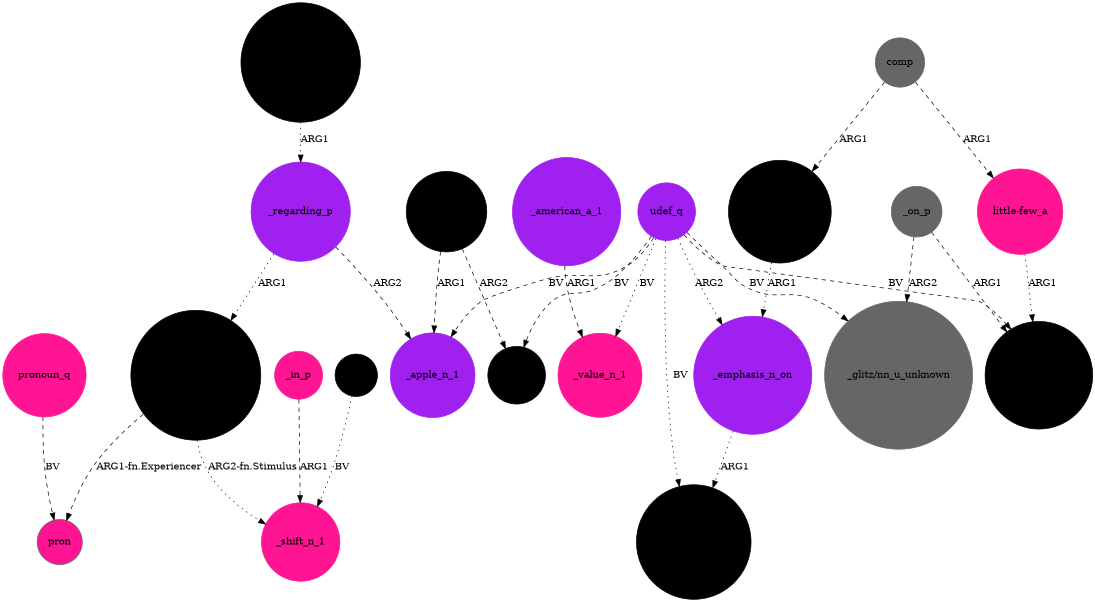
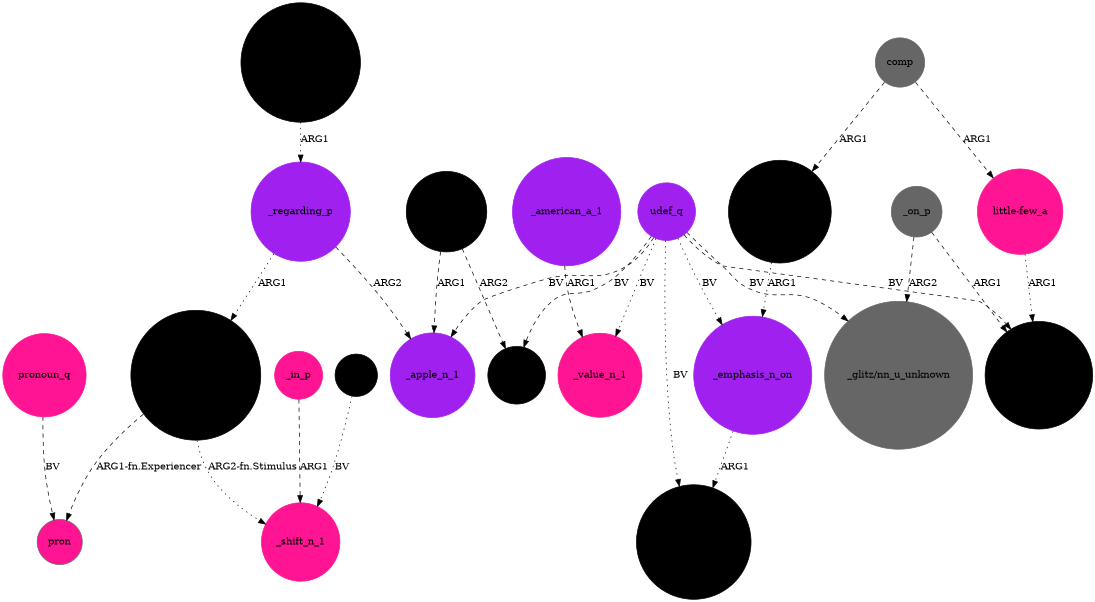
  digraph {
    node [color=black shape=circle style=filled]
    edge [style=dashed]
    _regarding_p [color=purple]
    "_see_v_1-fn.Grasp"
    _apple_n_1 [color=purple]
    _shift_n_1 [color=deeppink]
    pron [color=gray40 fillcolor=deeppink]
    _american_a_1 [color=purple]
    _value_n_1 [color=deeppink]
    _toward_p
    _and_c
    udef_q [color=purple]
    generic_entity
    _emphasis_n_on [color=purple]
    _substance_n_1
    "_glitz/nn_u_unknown" [color=gray40]
    "much-many_a"
    _in_p [color=deeppink]
    "_at+least_x_deg"
    _a_q
    pronoun_q [color=deeppink]
    comp [color=gray40]
    "little-few_a" [color=deeppink]
    _on_p [color=gray40]
    _regarding_p -> "_see_v_1-fn.Grasp" [label=ARG1 style=dotted]
    _regarding_p -> _apple_n_1 [label=ARG2]
    "_see_v_1-fn.Grasp" -> _shift_n_1 [label="ARG2-fn.Stimulus" style=dotted]
    "_see_v_1-fn.Grasp" -> pron [label="ARG1-fn.Experiencer"]
    _american_a_1 -> _value_n_1 [label=ARG1]
    _toward_p -> _apple_n_1 [label=ARG1]
    _toward_p -> _and_c [label=ARG2]
    udef_q -> _apple_n_1 [label=BV]
    udef_q -> _value_n_1 [label=BV style=dotted]
    udef_q -> _and_c [label=BV]
    udef_q -> generic_entity [label=BV]
-   udef_q -> _emphasis_n_on [label=ARG2 style=dotted]
+   udef_q -> _emphasis_n_on [label=BV style=dotted]
    udef_q -> _substance_n_1 [label=BV style=dotted]
    udef_q -> "_glitz/nn_u_unknown" [label=BV]
    _emphasis_n_on -> _substance_n_1 [label=ARG1 style=dotted]
    "much-many_a" -> _emphasis_n_on [label=ARG1 style=dotted]
    _in_p -> _shift_n_1 [label=ARG1]
    "_at+least_x_deg" -> _regarding_p [label=ARG1 style=dotted]
    _a_q -> _shift_n_1 [label=BV style=dotted]
    pronoun_q -> pron [label=BV]
    comp -> "much-many_a" [label=ARG1]
    comp -> "little-few_a" [label=ARG1]
    "little-few_a" -> generic_entity [label=ARG1 style=dotted]
    _on_p -> generic_entity [label=ARG1]
    _on_p -> "_glitz/nn_u_unknown" [label=ARG2]
  }
